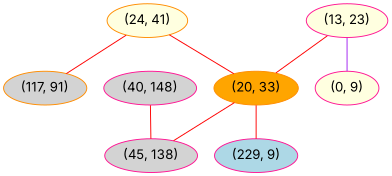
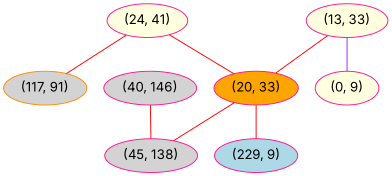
  graph {
    fontname=Inter
    node [color=deeppink fillcolor=lightyellow fontname=Inter style=filled]
    edge [color=red fontname=Inter weight=1]
-   "(24, 41)" [color=darkorange]
+   "(24, 41)"
    "(117, 91)" [color=darkorange fillcolor=lightgrey]
-   "(20, 33)" [color=darkorange fillcolor=orange]
+   "(20, 33)" [fillcolor=orange]
    "(45, 138)" [fillcolor=lightgrey]
    "(229, 9)" [fillcolor=lightblue]
-   "(13, 33)" [label="(13, 23)"]
+   "(13, 33)"
    n7 [label="(0, 9)"]
-   "(40, 146)" [fillcolor=lightgrey label="(40, 148)"]
+   "(40, 146)" [fillcolor=lightgrey]
    "(24, 41)" -- "(117, 91)"
    "(24, 41)" -- "(20, 33)"
    "(20, 33)" -- "(45, 138)"
    "(20, 33)" -- "(229, 9)"
    "(13, 33)" -- "(20, 33)"
    "(13, 33)" -- n7 [color=purple weight=4]
    "(40, 146)" -- "(45, 138)"
  }
